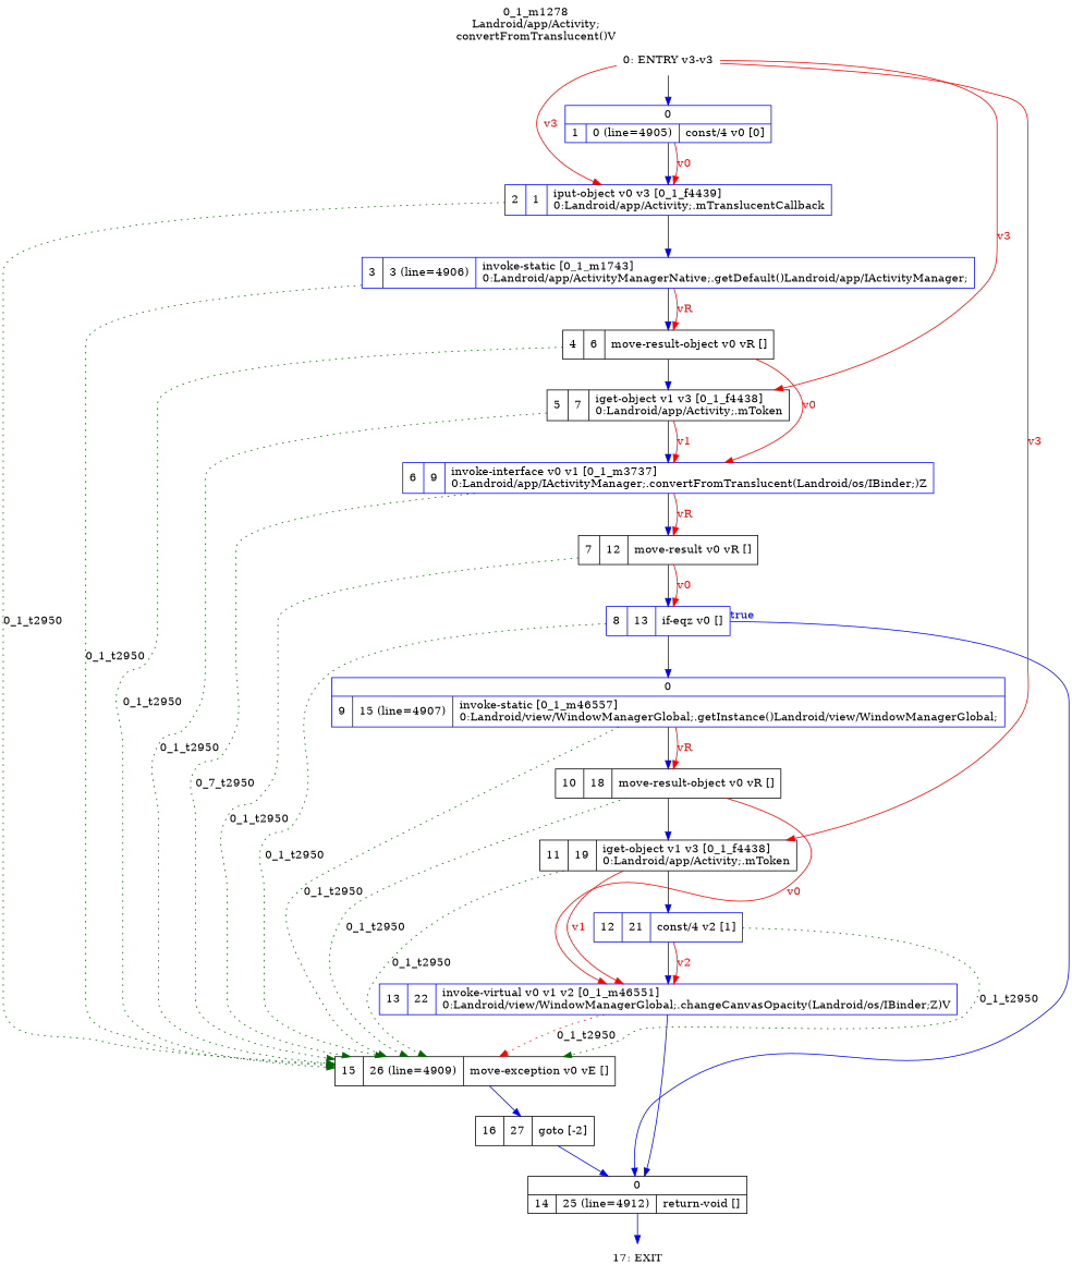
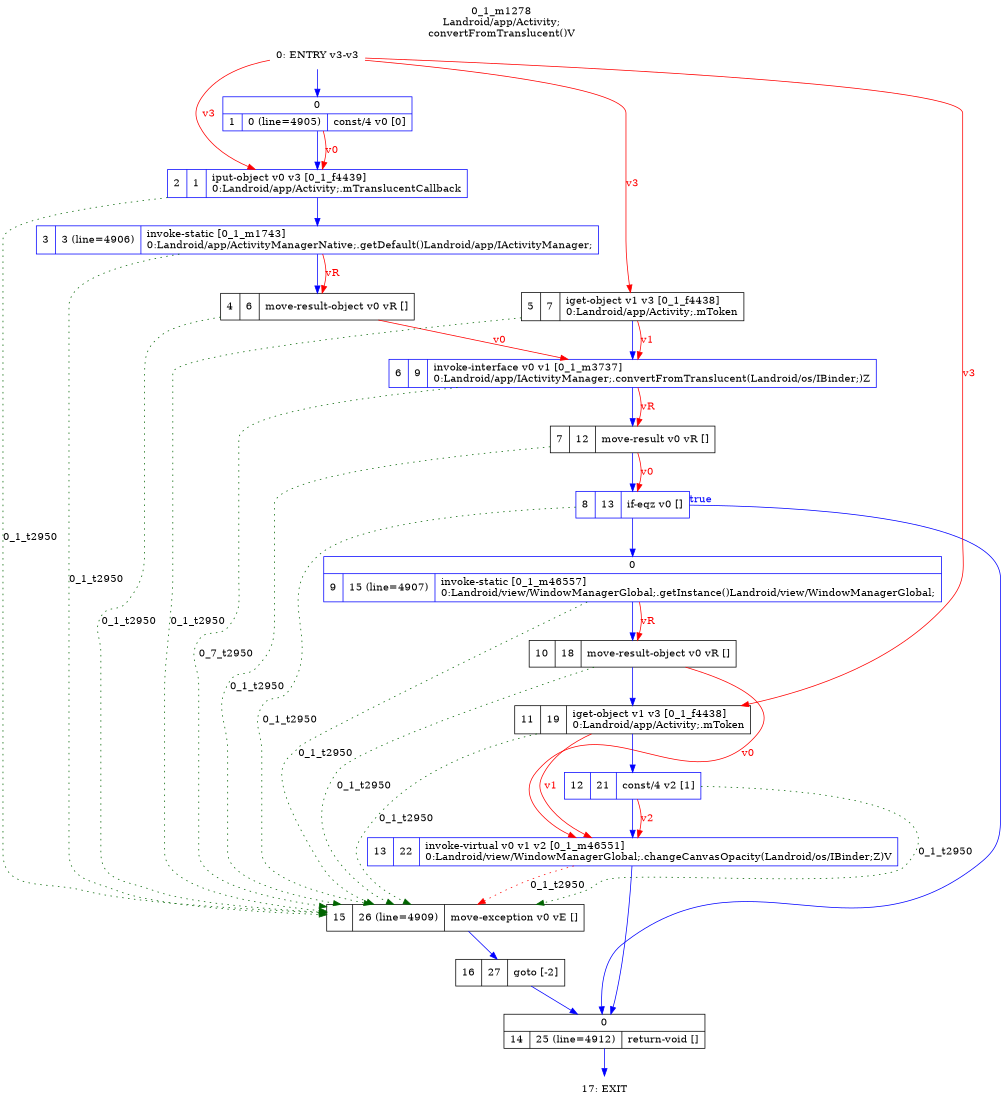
  digraph {
    label="0_1_m1278\nLandroid/app/Activity;\nconvertFromTranslucent()V"
    labelloc=t
    rankdir=UD
    node [color=blue shape=record]
    edge [color=blue fontcolor=blue]
    n1 [label="2|1|iput-object v0 v3 [0_1_f4439]\l0:Landroid/app/Activity;.mTranslucentCallback\l"]
    n2 [label="3|3 (line=4906)|invoke-static [0_1_m1743]\l0:Landroid/app/ActivityManagerNative;.getDefault()Landroid/app/IActivityManager;\l"]
    n3 [color=black label="15|26 (line=4909)|move-exception v0 vE []\l"]
    n4 [color=black label="4|6|move-result-object v0 vR []\l"]
    n5 [color=black label="16|27|goto [-2]\l"]
    n6 [color=black label="5|7|iget-object v1 v3 [0_1_f4438]\l0:Landroid/app/Activity;.mToken\l"]
    n7 [label="6|9|invoke-interface v0 v1 [0_1_m3737]\l0:Landroid/app/IActivityManager;.convertFromTranslucent(Landroid/os/IBinder;)Z\l"]
    n8 [color=black label="7|12|move-result v0 vR []\l"]
    n9 [label="8|13|if-eqz v0 []\l"]
    n10 [label="{0|{9|15 (line=4907)|invoke-static [0_1_m46557]\l0:Landroid/view/WindowManagerGlobal;.getInstance()Landroid/view/WindowManagerGlobal;\l}}"]
    n11 [color=black label="{0|{14|25 (line=4912)|return-void []\l}}"]
    n12 [color=black label="10|18|move-result-object v0 vR []\l"]
    n13 [label="17: EXIT" shape=plaintext]
    n14 [color=black label="11|19|iget-object v1 v3 [0_1_f4438]\l0:Landroid/app/Activity;.mToken\l"]
    n15 [label="13|22|invoke-virtual v0 v1 v2 [0_1_m46551]\l0:Landroid/view/WindowManagerGlobal;.changeCanvasOpacity(Landroid/os/IBinder;Z)V\l"]
    n16 [label="12|21|const/4 v2 [1]\l"]
    n17 [color=black label="0: ENTRY v3-v3" shape=plaintext]
    n18 [label="{0|{1|0 (line=4905)|const/4 v0 [0]\l}}"]
    n1 -> n2 [weight=100]
    n1 -> n3 [color=darkgreen label="0_1_t2950" style=dotted fontcolor=""]
    n2 -> n3 [color=darkgreen label="0_1_t2950" style=dotted fontcolor=""]
    n2 -> n4 [weight=100]
    n2 -> n4 [color=red fontcolor=red label=vR]
    n3 -> n5 [weight=100]
    n4 -> n3 [color=darkgreen label="0_1_t2950" style=dotted fontcolor=""]
-   n4 -> n6 [weight=100]
    n4 -> n7 [color=red fontcolor=red label=v0]
    n5 -> n11 [weight=100]
    n6 -> n3 [color=darkgreen label="0_1_t2950" style=dotted fontcolor=""]
    n6 -> n7 [weight=100]
    n6 -> n7 [color=red fontcolor=red label=v1]
    n7 -> n3 [color=darkgreen label="0_7_t2950" style=dotted fontcolor=""]
    n7 -> n8 [weight=100]
    n7 -> n8 [color=red fontcolor=red label=vR]
    n8 -> n3 [color=darkgreen label="0_1_t2950" style=dotted fontcolor=""]
    n8 -> n9 [weight=100]
    n8 -> n9 [color=red fontcolor=red label=v0]
    n9 -> n3 [color=darkgreen label="0_1_t2950" style=dotted fontcolor=""]
    n9 -> n10 [weight=100]
    n9 -> n11 [taillabel=true weight=10]
    n10 -> n3 [color=darkgreen label="0_1_t2950" style=dotted fontcolor=""]
    n10 -> n12 [weight=100]
    n10 -> n12 [color=red fontcolor=red label=vR]
    n11 -> n13 [weight=100]
    n12 -> n3 [color=darkgreen label="0_1_t2950" style=dotted fontcolor=""]
    n12 -> n14 [weight=100]
    n12 -> n15 [color=red fontcolor=red label=v0]
    n14 -> n3 [color=darkgreen label="0_1_t2950" style=dotted fontcolor=""]
    n14 -> n15 [color=red fontcolor=red label=v1]
    n14 -> n16 [weight=100]
    n15 -> n3 [color=red label="0_1_t2950" style=dotted fontcolor=""]
    n15 -> n11 [weight=100]
    n16 -> n3 [color=darkgreen label="0_1_t2950" style=dotted fontcolor=""]
    n16 -> n15 [weight=100]
    n16 -> n15 [color=red fontcolor=red label=v2]
    n17 -> n1 [color=red fontcolor=red label=v3]
    n17 -> n6 [color=red fontcolor=red label=v3]
    n17 -> n14 [color=red fontcolor=red label=v3]
    n17 -> n18 [weight=100]
    n18 -> n1 [weight=100]
    n18 -> n1 [color=red fontcolor=red label=v0]
  }
